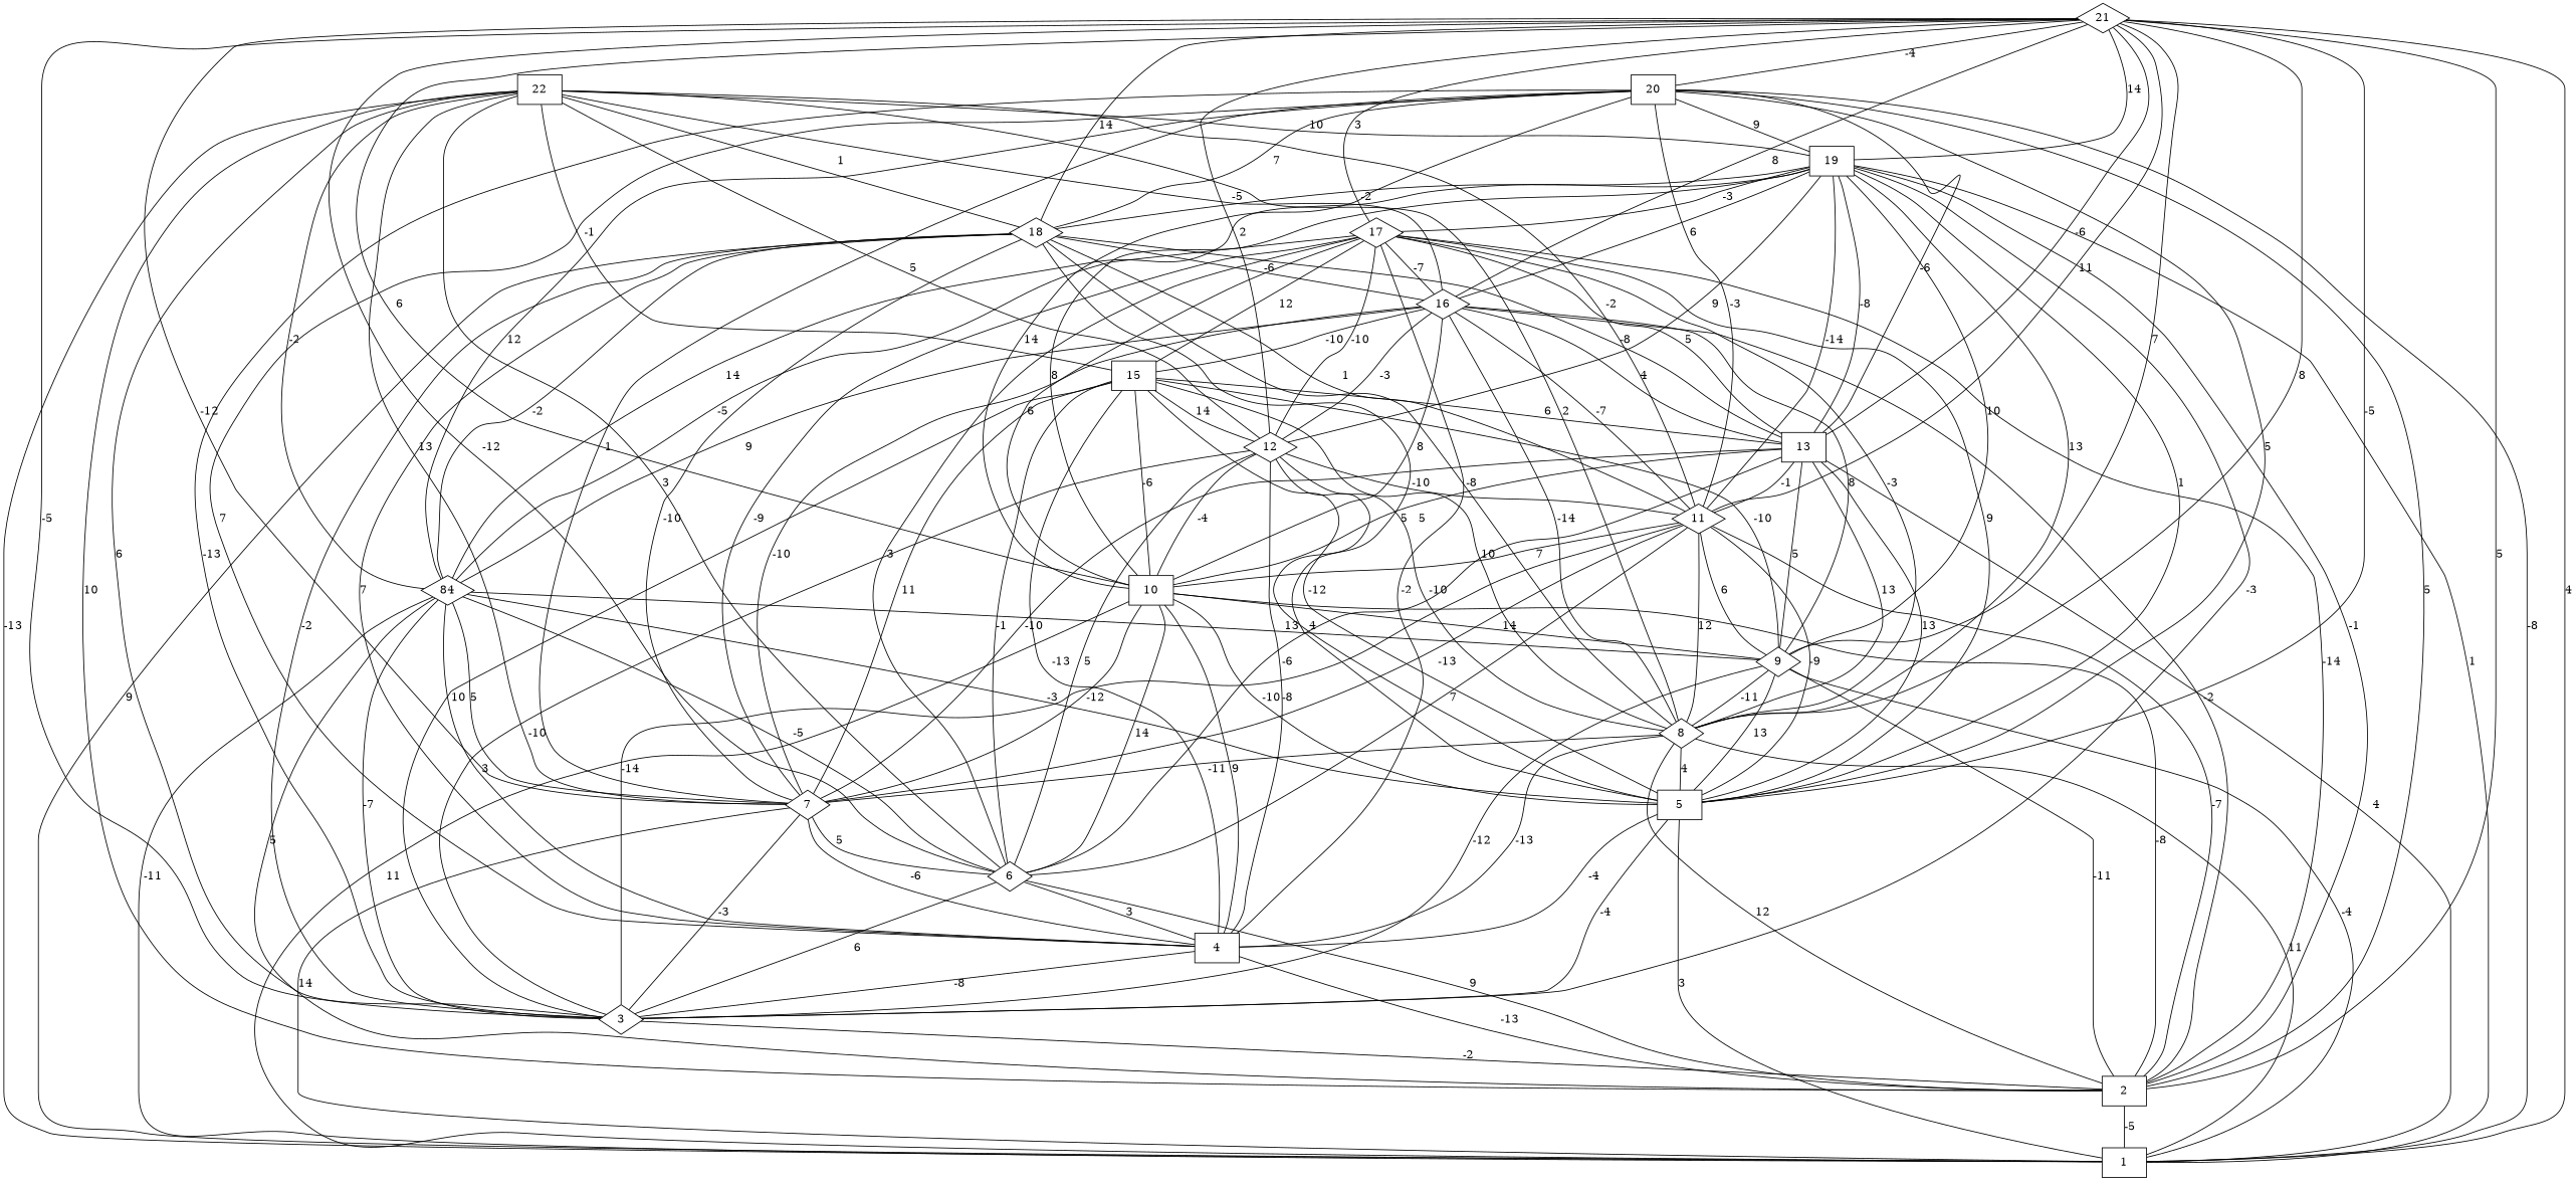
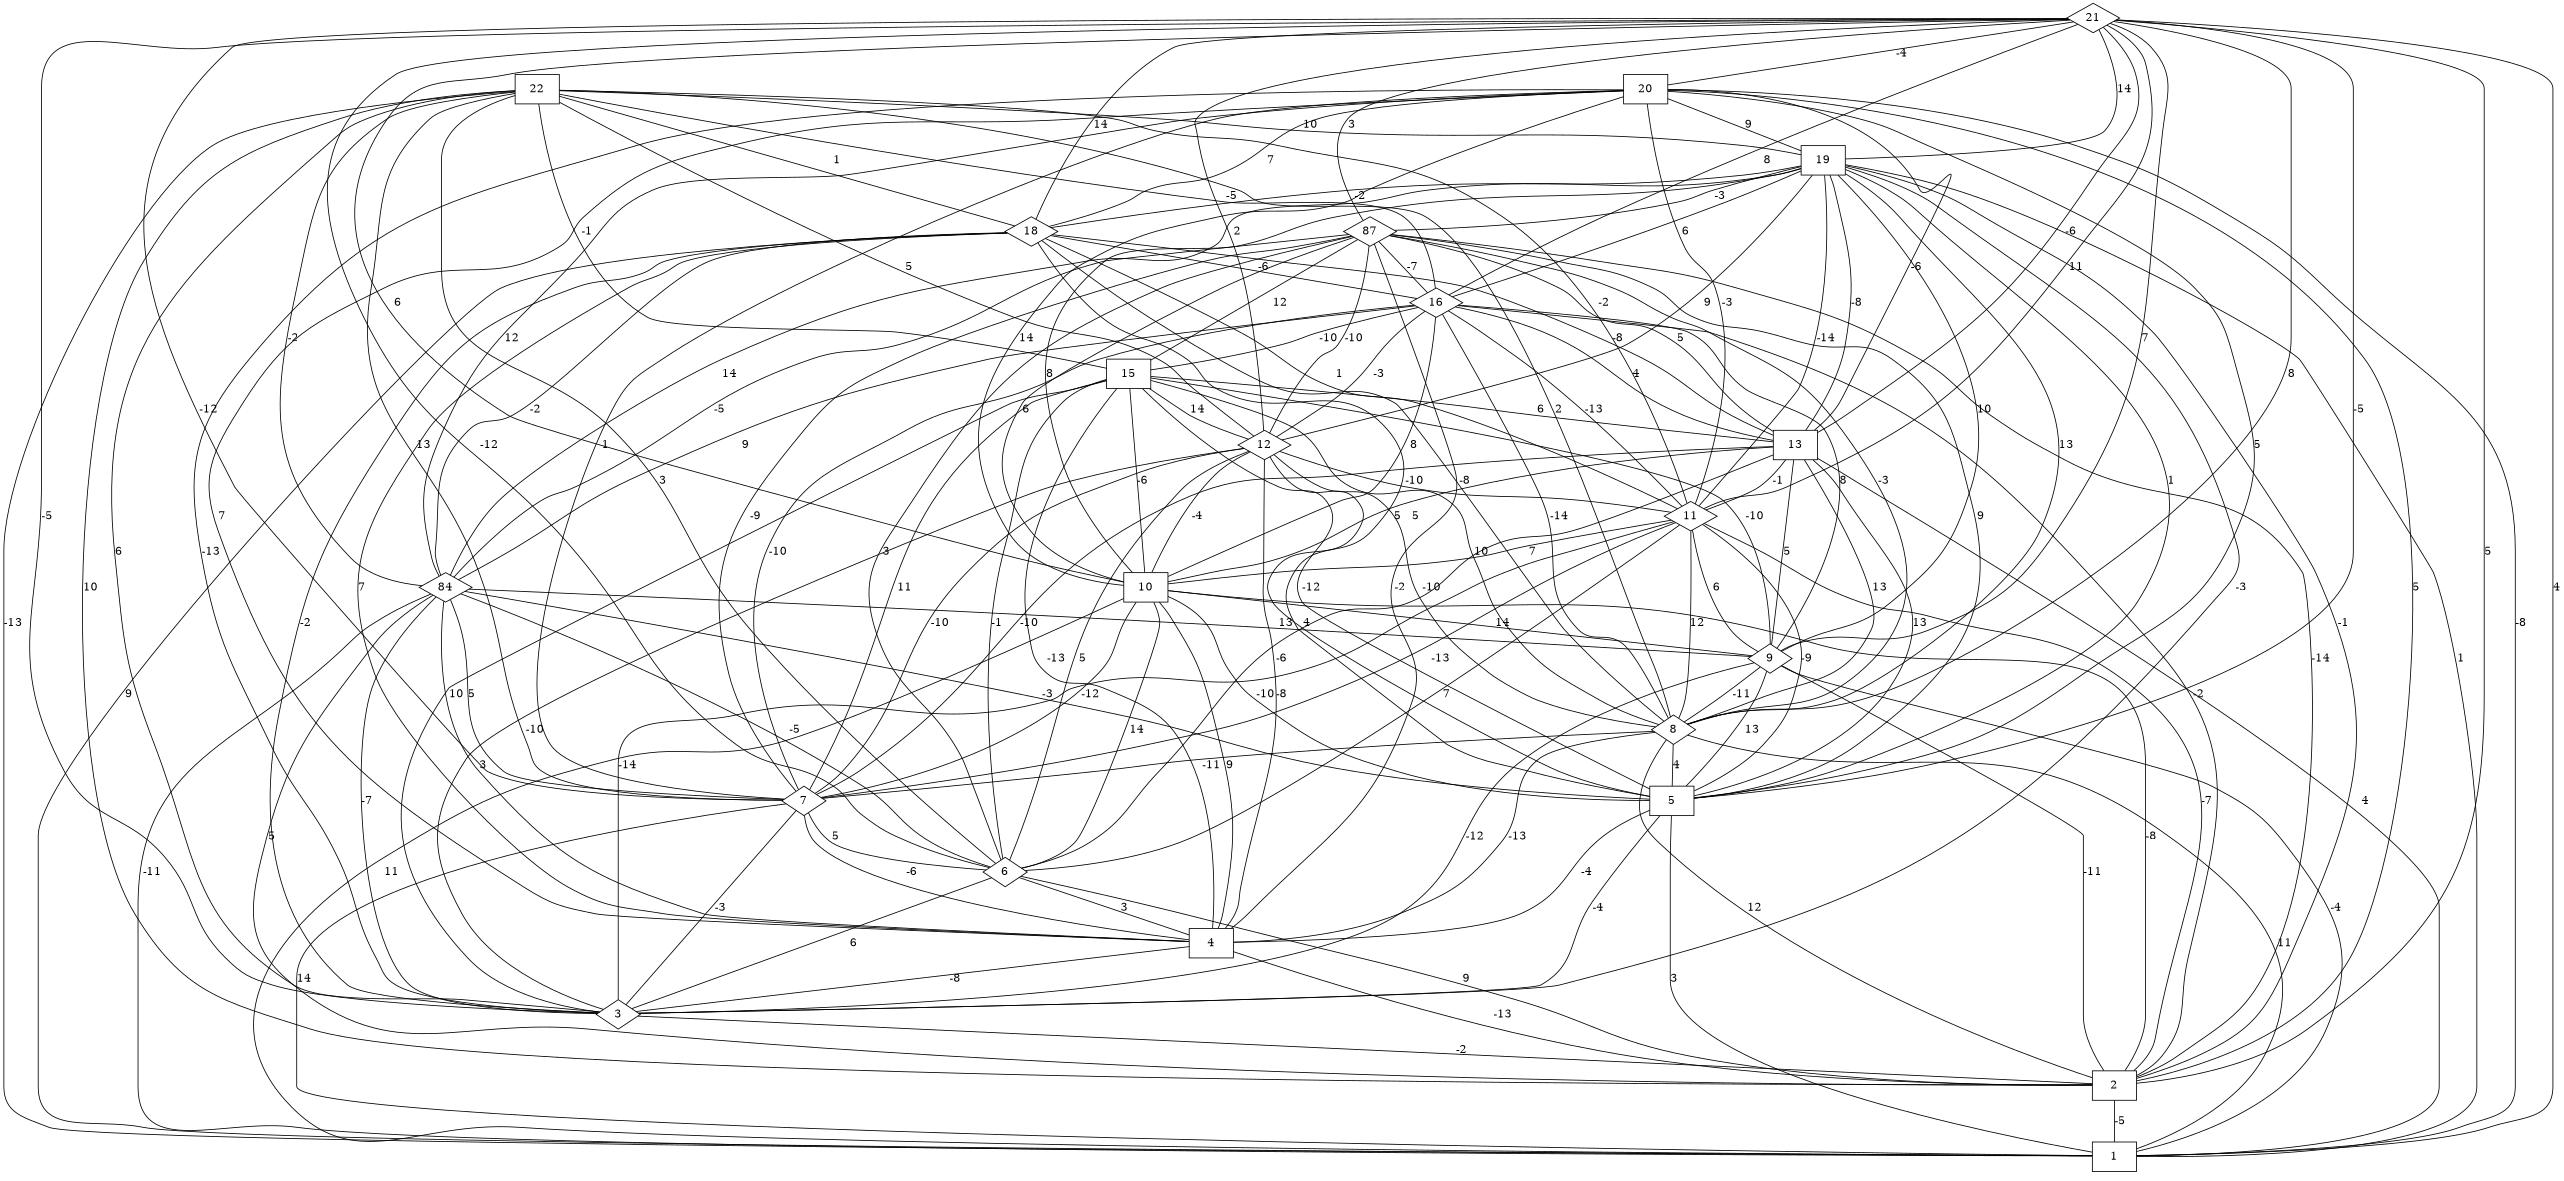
  graph {
    fontname="Helvetica,Arial,sans-serif"
    node [shape=diamond]
    22 [shape=box]
    1 [shape=box]
    2 [shape=box]
    3
    6
    7
    8
    11
    12
    n10 [label=84]
    15 [shape=box]
    16
    18
    19 [shape=box]
    4 [shape=box]
    5 [shape=box]
    9
    10 [shape=box]
    13 [shape=box]
-   17
+   17 [label=87]
    21
    20 [shape=box]
    22 -- 1 [label=-13]
    22 -- 2 [label=10]
    22 -- 3 [label=6]
    22 -- 6 [label=3]
    22 -- 7 [label=13]
    22 -- 8 [label=2]
    22 -- 11 [label=-2]
    22 -- 12 [label=5]
    22 -- n10 [label=-2]
    22 -- 15 [label=-1]
    22 -- 16 [label=-5]
    22 -- 18 [label=1]
    22 -- 19 [label=10]
    2 -- 1 [label=-5]
    3 -- 2 [label=-2]
    6 -- 2 [label=9]
    6 -- 3 [label=6]
    6 -- 4 [label=3]
    7 -- 1 [label=14]
    7 -- 3 [label=-3]
    7 -- 6 [label=5]
    7 -- 4 [label=-6]
    8 -- 1 [label=11]
    8 -- 2 [label=12]
    8 -- 7 [label=-11]
    8 -- 4 [label=-13]
    8 -- 5 [label=4]
    11 -- 2 [label=-7]
    11 -- 3 [label=-14]
    11 -- 6 [label=7]
    11 -- 7 [label=-13]
    11 -- 8 [label=12]
    11 -- 5 [label=-9]
    11 -- 9 [label=6]
    11 -- 10 [label=7]
    12 -- 3 [label=-10]
    12 -- 6 [label=5]
    12 -- 8 [label=-10]
    12 -- 11 [label=-10]
    12 -- 4 [label=-8]
    12 -- 5 [label=4]
    12 -- 10 [label=-4]
    n10 -- 1 [label=-11]
    n10 -- 2 [label=5]
    n10 -- 3 [label=-7]
    n10 -- 6 [label=-5]
    n10 -- 7 [label=5]
    n10 -- 4 [label=3]
    n10 -- 5 [label=-3]
    n10 -- 9 [label=13]
    15 -- 3 [label=10]
    15 -- 6 [label=-1]
    15 -- 7 [label=11]
    15 -- 8 [label=10]
    15 -- 12 [label=14]
    15 -- 4 [label=-13]
    15 -- 5 [label=-12]
    15 -- 9 [label=-10]
    15 -- 10 [label=-6]
    15 -- 13 [label=6]
    16 -- 2 [label=-2]
    16 -- 7 [label=-10]
    16 -- 8 [label=-14]
-   16 -- 11 [label=-7]
+   16 -- 11 [label=-13]
    16 -- 12 [label=-3]
    16 -- n10 [label=9]
    16 -- 15 [label=-10]
    16 -- 9 [label=8]
    16 -- 10 [label=8]
    16 -- 13 [label=4]
    18 -- 1 [label=9]
    18 -- 3 [label=-2]
-   18 -- 7 [label=-10]
+   12 -- 7 [label=-10]
    18 -- 8 [label=-8]
    18 -- 11 [label=1]
    18 -- n10 [label=-2]
    18 -- 16 [label=-6]
    18 -- 4 [label=7]
    18 -- 5 [label=5]
    18 -- 13 [label=-8]
    19 -- 1 [label=1]
    19 -- 2 [label=-1]
    19 -- 3 [label=-3]
    19 -- 8 [label=13]
    19 -- 11 [label=-14]
    19 -- 12 [label=9]
    19 -- n10 [label=14]
    19 -- 16 [label=6]
    19 -- 18 [label=-2]
    19 -- 5 [label=1]
    19 -- 9 [label=10]
    19 -- 10 [label=8]
    19 -- 13 [label=-8]
    19 -- 17 [label=-3]
    4 -- 2 [label=-13]
    4 -- 3 [label=-8]
    5 -- 1 [label=3]
    5 -- 3 [label=-4]
    5 -- 4 [label=-4]
    9 -- 1 [label=-4]
    9 -- 2 [label=-11]
    9 -- 3 [label=-12]
    9 -- 8 [label=-11]
    9 -- 5 [label=13]
    10 -- 1 [label=11]
    10 -- 2 [label=-8]
    10 -- 6 [label=14]
    10 -- 7 [label=-12]
    10 -- 4 [label=9]
    10 -- 5 [label=-10]
    10 -- 9 [label=14]
    13 -- 1 [label=4]
    13 -- 6 [label=-6]
    13 -- 7 [label=-10]
    13 -- 8 [label=13]
    13 -- 11 [label=-1]
    13 -- 5 [label=13]
    13 -- 9 [label=5]
    13 -- 10 [label=5]
    17 -- 2 [label=-14]
    17 -- 6 [label=3]
    17 -- 7 [label=-9]
    17 -- 8 [label=-3]
    17 -- 12 [label=-10]
    17 -- n10 [label=-5]
    17 -- 15 [label=12]
    17 -- 16 [label=-7]
    17 -- 4 [label=-2]
    17 -- 5 [label=9]
    17 -- 10 [label=6]
    17 -- 13 [label=5]
    21 -- 1 [label=4]
    21 -- 2 [label=5]
    21 -- 3 [label=-5]
    21 -- 6 [label=-12]
    21 -- 7 [label=-12]
    21 -- 8 [label=8]
    21 -- 11 [label=11]
    21 -- 12 [label=2]
    21 -- 16 [label=8]
    21 -- 18 [label=14]
    21 -- 19 [label=14]
    21 -- 5 [label=-5]
    21 -- 9 [label=7]
    21 -- 10 [label=6]
    21 -- 13 [label=-6]
    21 -- 17 [label=3]
    21 -- 20 [label=-4]
    20 -- 1 [label=-8]
    20 -- 2 [label=5]
    20 -- 3 [label=-13]
    20 -- 7 [label=1]
    20 -- 11 [label=-3]
    20 -- n10 [label=12]
    20 -- 18 [label=7]
    20 -- 19 [label=9]
    20 -- 4 [label=7]
    20 -- 5 [label=5]
    20 -- 10 [label=14]
    20 -- 13 [label=-6]
  }
